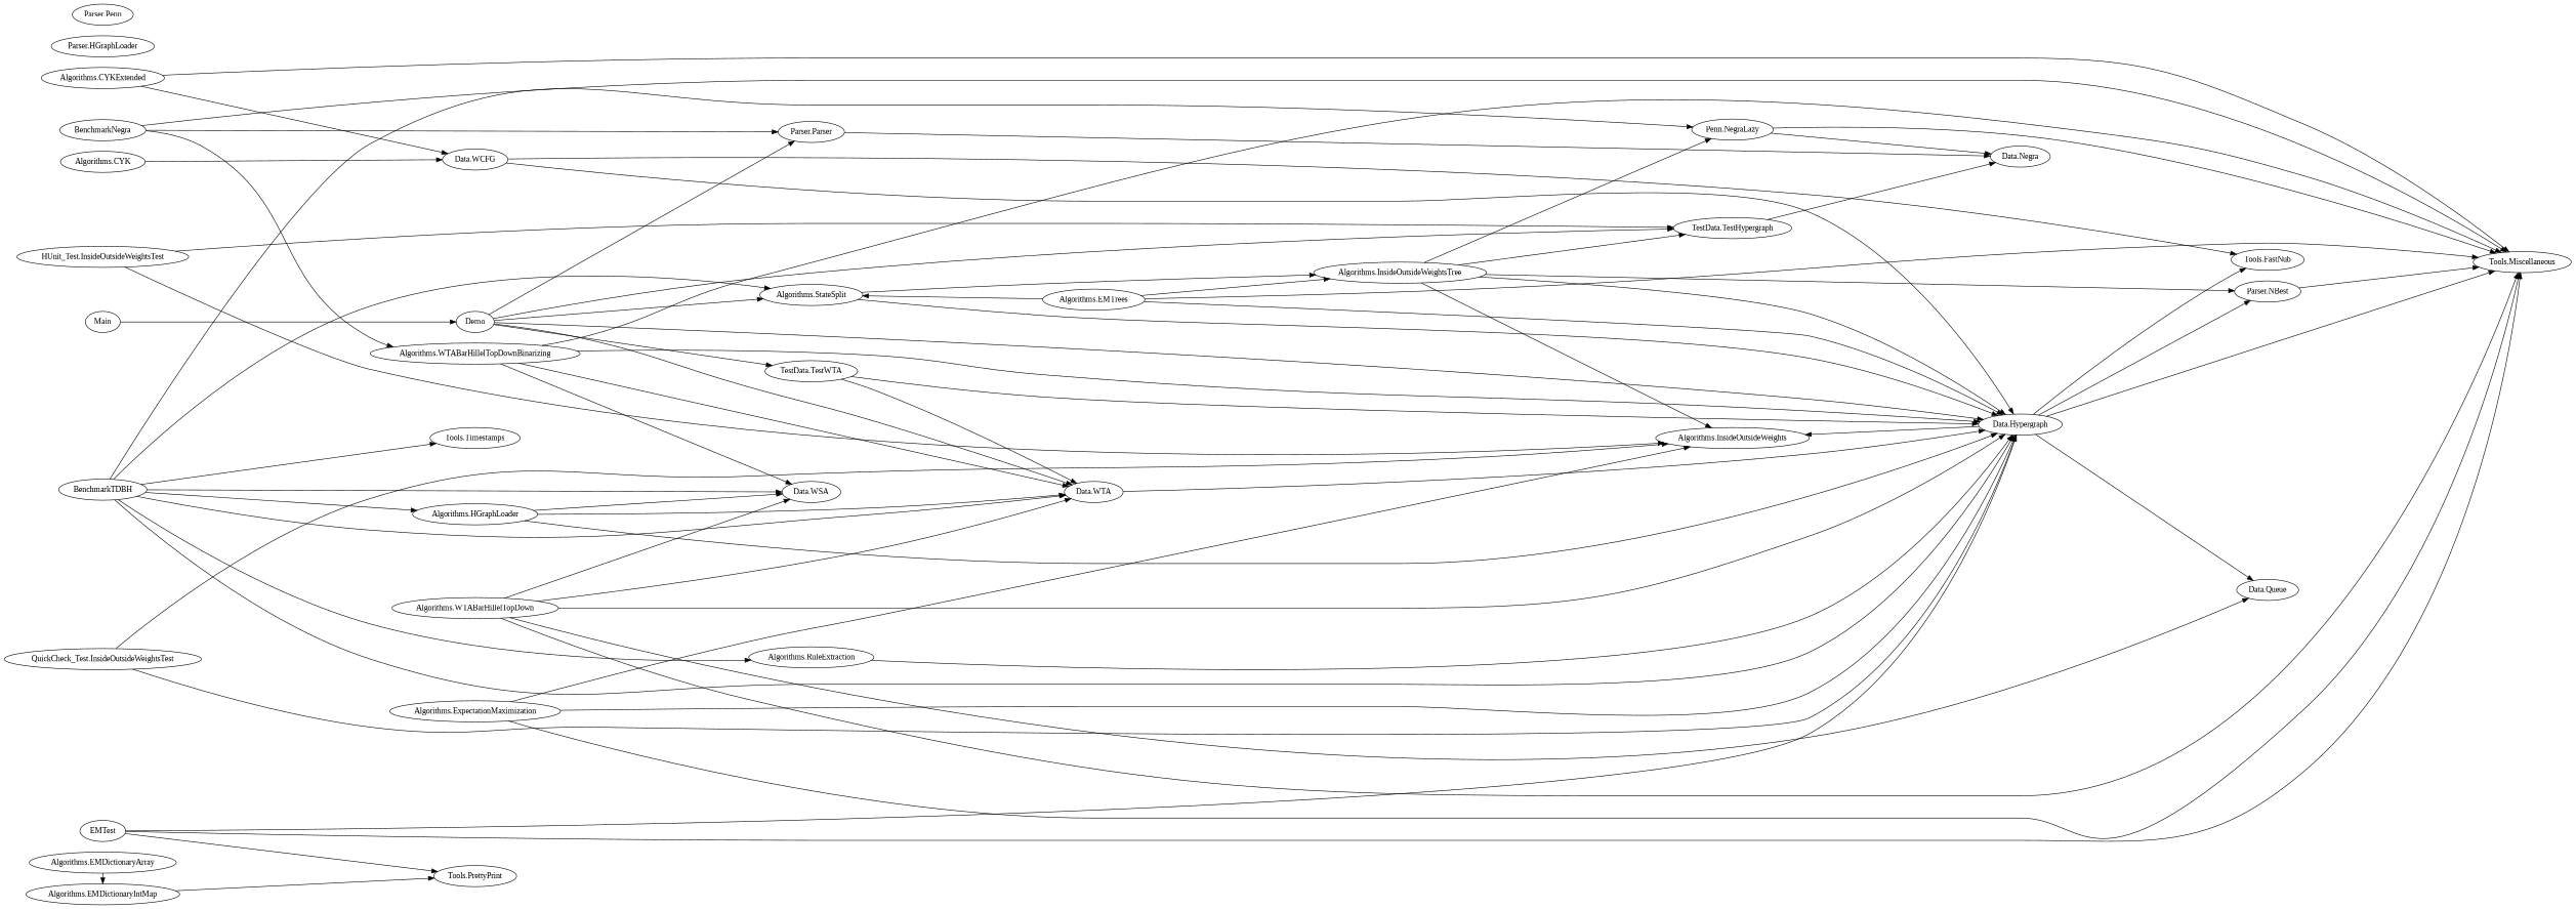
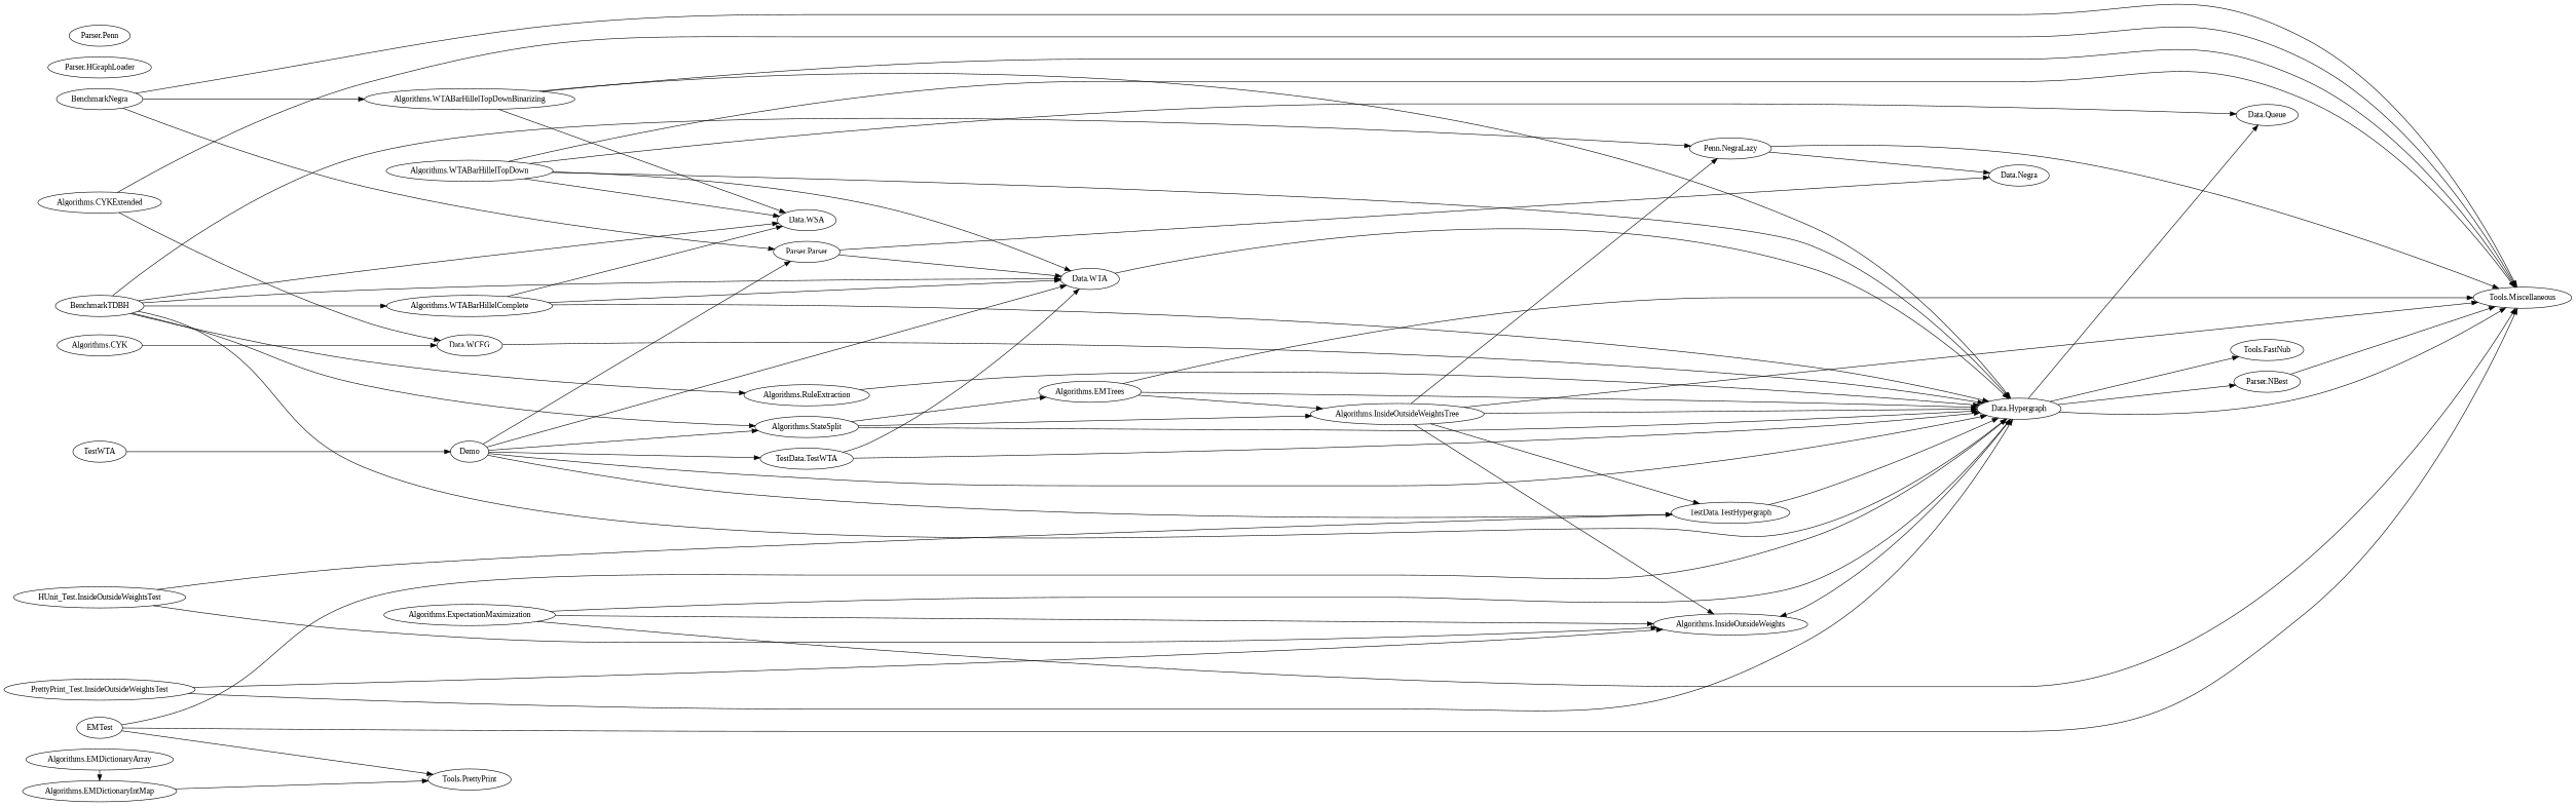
  digraph {
    fontname="Liberation Serif"
    rankdir=LR
    ranksep=4.0
    node [fontname="Liberation Serif"]
    edge [fontname="Liberation Serif"]
    "Algorithms.CYK"
    "Algorithms.CYKExtended"
    "Algorithms.EMDictionaryArray"
    "Algorithms.EMDictionaryIntMap"
    BenchmarkNegra
    BenchmarkTDBH
    EMTest
    "HUnit_Test.InsideOutsideWeightsTest"
-   Main
+   Main [label=TestWTA]
    "Parser.HGraphLoader"
    "Parser.Penn"
-   "QuickCheck_Test.InsideOutsideWeightsTest"
+   "QuickCheck_Test.InsideOutsideWeightsTest" [label="PrettyPrint_Test.InsideOutsideWeightsTest"]
    "Algorithms.ExpectationMaximization"
-   "Algorithms.WTABarHillelComplete" [label="Algorithms.HGraphLoader"]
+   "Algorithms.WTABarHillelComplete"
    "Algorithms.WTABarHillelTopDown"
    "Algorithms.WTABarHillelTopDownBinarizing"
    "Data.WCFG"
    Demo
    "Tools.PrettyPrint"
-   "Tools.Timestamps"
    "Algorithms.RuleExtraction"
    "Algorithms.StateSplit"
    "Data.WSA"
    n24 [label="Parser.Parser"]
    "TestData.TestWTA"
    "Algorithms.EMTrees"
    "Data.WTA"
    "Algorithms.InsideOutsideWeightsTree"
    "Algorithms.InsideOutsideWeights"
    n30 [label="Penn.NegraLazy"]
    "TestData.TestHypergraph"
    "Data.Hypergraph"
    "Data.Negra"
    n34 [label="Parser.NBest"]
    "Data.Queue"
    "Tools.FastNub"
    "Tools.Miscellaneous"
    subgraph sub_1 {
      rank=same
      "Algorithms.CYK"
      "Algorithms.CYKExtended"
      "Algorithms.EMDictionaryArray"
      "Algorithms.EMDictionaryIntMap"
      BenchmarkNegra
      BenchmarkTDBH
      EMTest
      "HUnit_Test.InsideOutsideWeightsTest"
      Main
      "Parser.HGraphLoader"
      "Parser.Penn"
      "QuickCheck_Test.InsideOutsideWeightsTest"
    }
    subgraph sub_2 {
      rank=same
      "Algorithms.ExpectationMaximization"
      "Algorithms.WTABarHillelComplete"
      "Algorithms.WTABarHillelTopDown"
      "Algorithms.WTABarHillelTopDownBinarizing"
      "Data.WCFG"
      Demo
      "Tools.PrettyPrint"
-     "Tools.Timestamps"
    }
    subgraph sub_3 {
      rank=same
      "Algorithms.RuleExtraction"
      "Algorithms.StateSplit"
      "Data.WSA"
      n24
      "TestData.TestWTA"
    }
    subgraph sub_4 {
      rank=same
      "Algorithms.EMTrees"
      "Data.WTA"
    }
    subgraph sub_5 {
      rank=same
      "Algorithms.InsideOutsideWeightsTree"
    }
    subgraph sub_6 {
      rank=same
      "Algorithms.InsideOutsideWeights"
      n30
      "TestData.TestHypergraph"
    }
    subgraph sub_7 {
      rank=same
      "Data.Hypergraph"
      "Data.Negra"
    }
    subgraph sub_8 {
      rank=same
      n34
      "Data.Queue"
      "Tools.FastNub"
    }
    subgraph sub_9 {
      rank=same
      "Tools.Miscellaneous"
    }
    "Algorithms.CYK" -> "Data.WCFG"
    "Algorithms.CYKExtended" -> "Data.WCFG"
    "Algorithms.CYKExtended" -> "Tools.Miscellaneous"
    "Algorithms.EMDictionaryArray" -> "Algorithms.EMDictionaryIntMap"
    "Algorithms.EMDictionaryIntMap" -> "Tools.PrettyPrint"
    BenchmarkNegra -> "Algorithms.WTABarHillelTopDownBinarizing"
    BenchmarkNegra -> n24
    BenchmarkNegra -> "Tools.Miscellaneous"
    BenchmarkTDBH -> "Algorithms.WTABarHillelComplete"
-   BenchmarkTDBH -> "Tools.Timestamps"
    BenchmarkTDBH -> "Algorithms.RuleExtraction"
    BenchmarkTDBH -> "Algorithms.StateSplit"
    BenchmarkTDBH -> "Data.WSA"
    BenchmarkTDBH -> "Data.WTA"
    BenchmarkTDBH -> n30
    BenchmarkTDBH -> "Data.Hypergraph"
    EMTest -> "Tools.PrettyPrint"
    EMTest -> "Data.Hypergraph"
    EMTest -> "Tools.Miscellaneous"
    "HUnit_Test.InsideOutsideWeightsTest" -> "Algorithms.InsideOutsideWeights"
    "HUnit_Test.InsideOutsideWeightsTest" -> "TestData.TestHypergraph"
    Main -> Demo
    "QuickCheck_Test.InsideOutsideWeightsTest" -> "Algorithms.InsideOutsideWeights"
    "QuickCheck_Test.InsideOutsideWeightsTest" -> "Data.Hypergraph"
    "Algorithms.ExpectationMaximization" -> "Algorithms.InsideOutsideWeights"
    "Algorithms.ExpectationMaximization" -> "Data.Hypergraph"
    "Algorithms.ExpectationMaximization" -> "Tools.Miscellaneous"
    "Algorithms.WTABarHillelComplete" -> "Data.WSA"
    "Algorithms.WTABarHillelComplete" -> "Data.WTA"
    "Algorithms.WTABarHillelComplete" -> "Data.Hypergraph"
    "Algorithms.WTABarHillelTopDown" -> "Data.WSA"
    "Algorithms.WTABarHillelTopDown" -> "Data.WTA"
    "Algorithms.WTABarHillelTopDown" -> "Data.Hypergraph"
    "Algorithms.WTABarHillelTopDown" -> "Data.Queue"
    "Algorithms.WTABarHillelTopDown" -> "Tools.Miscellaneous"
    "Algorithms.WTABarHillelTopDownBinarizing" -> "Data.WSA"
-   "Algorithms.WTABarHillelTopDownBinarizing" -> "Data.WTA"
+   n24 -> "Data.WTA"
    "Algorithms.WTABarHillelTopDownBinarizing" -> "Data.Hypergraph"
    "Algorithms.WTABarHillelTopDownBinarizing" -> "Tools.Miscellaneous"
    "Data.WCFG" -> "Data.Hypergraph"
-   "Data.WCFG" -> "Tools.FastNub"
    Demo -> "Algorithms.StateSplit"
    Demo -> n24
    Demo -> "TestData.TestWTA"
    Demo -> "Data.WTA"
    Demo -> "TestData.TestHypergraph"
    Demo -> "Data.Hypergraph"
    "Algorithms.RuleExtraction" -> "Data.Hypergraph"
-   "Algorithms.EMTrees" -> "Algorithms.StateSplit"
+   "Algorithms.StateSplit" -> "Algorithms.EMTrees"
    "Algorithms.StateSplit" -> "Algorithms.InsideOutsideWeightsTree"
    "Algorithms.StateSplit" -> "Data.Hypergraph"
    n24 -> "Data.Negra"
    "TestData.TestWTA" -> "Data.WTA"
    "TestData.TestWTA" -> "Data.Hypergraph"
    "Algorithms.EMTrees" -> "Algorithms.InsideOutsideWeightsTree"
    "Algorithms.EMTrees" -> "Data.Hypergraph"
    "Algorithms.EMTrees" -> "Tools.Miscellaneous"
    "Data.WTA" -> "Data.Hypergraph"
    "Algorithms.InsideOutsideWeightsTree" -> "Algorithms.InsideOutsideWeights"
    "Algorithms.InsideOutsideWeightsTree" -> n30
    "Algorithms.InsideOutsideWeightsTree" -> "TestData.TestHypergraph"
    "Algorithms.InsideOutsideWeightsTree" -> "Data.Hypergraph"
-   "Algorithms.InsideOutsideWeightsTree" -> n34
+   "Algorithms.InsideOutsideWeightsTree" -> "Tools.Miscellaneous"
    n30 -> "Data.Negra"
    n30 -> "Tools.Miscellaneous"
-   "TestData.TestHypergraph" -> "Data.Negra"
+   "TestData.TestHypergraph" -> "Data.Hypergraph"
    "Data.Hypergraph" -> "Algorithms.InsideOutsideWeights"
    "Data.Hypergraph" -> n34
    "Data.Hypergraph" -> "Data.Queue"
    "Data.Hypergraph" -> "Tools.FastNub"
    "Data.Hypergraph" -> "Tools.Miscellaneous"
    n34 -> "Tools.Miscellaneous"
  }
